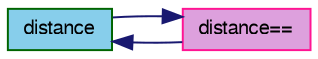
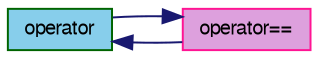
  digraph {
    rankdir=LR
    node [fontname=FreeSans fontsize=10 shape=record style=filled]
    edge [color=midnightblue dir=back fontname=FreeSans fontsize=10 labelfontname=FreeSans labelfontsize=10 style=solid]
-   n1 [color=darkgreen fillcolor=skyblue fontcolor=black height=0.2 label=distance width=0.4]
-   n2 [color=deeppink height=0.2 label="distance==" width=0.4 fillcolor=plum]
+   n1 [color=darkgreen fillcolor=skyblue fontcolor=black height=0.2 label=operator width=0.4]
+   n2 [color=deeppink height=0.2 label="operator==" width=0.4 fillcolor=plum]
    n1 -> n2
    n2 -> n1
  }
